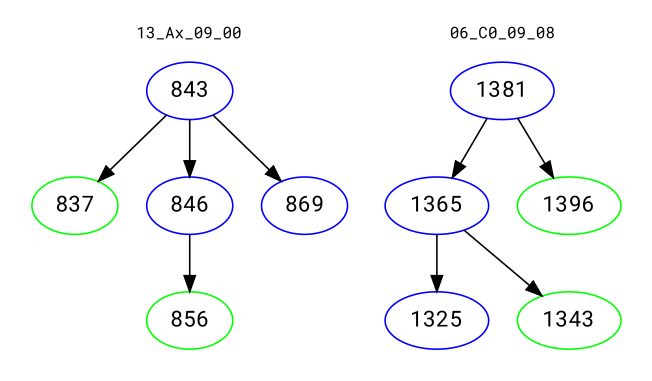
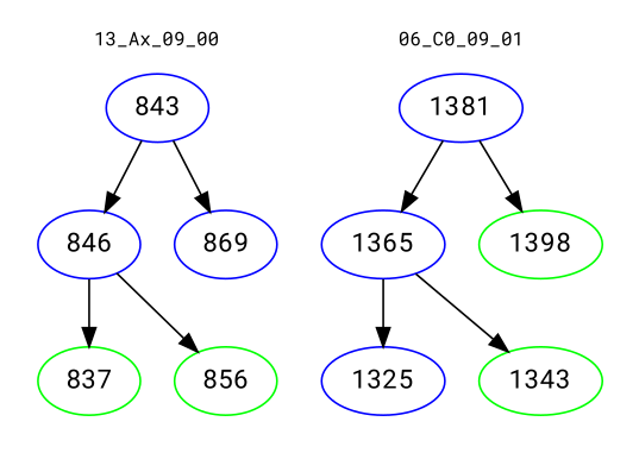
  digraph {
    fontname="Roboto Mono"
    node [color=blue fontname="Roboto Mono"]
    edge [color=black fontname="Roboto Mono"]
    n1 [label=843]
    n2 [color=green label=837]
    n3 [label=846]
    n4 [label=869]
    n5 [color=green label=856]
    n6 [label=1365]
    n7 [label=1325]
    n8 [label=1381]
    n9 [color=green label=1343]
-   n10 [color=green label=1396]
+   n10 [color=green label=1398]
    subgraph cluster_1 {
      color=white
      fontsize=10
      label="13_Ax_09_00"
      n1
      n2
      n3
      n4
      n5
    }
    subgraph cluster_2 {
      color=white
      fontsize=10
-     label="06_C0_09_08"
+     label="06_C0_09_01"
      n6
      n7
      n8
      n9
      n10
    }
-   n1 -> n2
+   n3 -> n2
    n1 -> n3
    n1 -> n4
    n3 -> n5
    n6 -> n7
    n6 -> n9
    n8 -> n6
    n8 -> n10
  }
